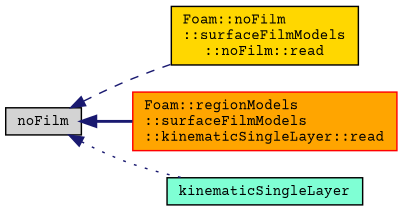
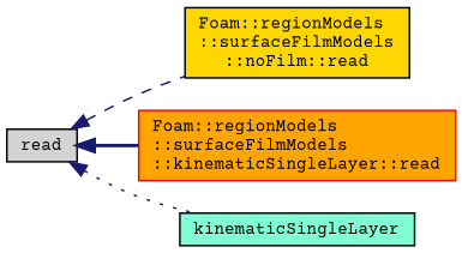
  digraph {
    fontname="Courier Prime"
    rankdir=LR
    node [color=black fontname="Courier Prime" fontsize=10 shape=record style=filled]
    edge [color=midnightblue dir=back fontname="Courier Prime" fontsize=10 labelfontname=FreeSans labelfontsize=10]
-   n1 [fillcolor=lightgrey fontcolor=black height=0.2 label=noFilm width=0.4]
-   n2 [fillcolor=gold height=0.2 label="Foam::noFilm\l::surfaceFilmModels\l::noFilm::read" width=0.4]
+   n1 [fillcolor=lightgrey fontcolor=black height=0.2 label=read width=0.4]
+   n2 [fillcolor=gold height=0.2 label="Foam::regionModels\l::surfaceFilmModels\l::noFilm::read" width=0.4]
    n3 [color=red fillcolor=orange height=0.2 label="Foam::regionModels\l::surfaceFilmModels\l::kinematicSingleLayer::read" width=0.4]
    n4 [fillcolor=aquamarine height=0.2 label=kinematicSingleLayer width=0.4]
    n1 -> n2 [style=dashed]
    n1 -> n3 [style=bold]
    n1 -> n4 [style=dotted]
  }
